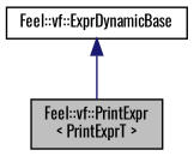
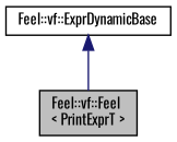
  digraph {
    fontname=Oswald
    node [color=black fontname=Oswald fontsize=10 shape=record style=filled]
-   n1 [fillcolor=grey75 fontcolor=black height=0.2 label="Feel::vf::PrintExpr\l\< PrintExprT \>" width=0.4]
+   n1 [fillcolor=grey75 fontcolor=black height=0.2 label="Feel::vf::Feel\l\< PrintExprT \>" width=0.4]
    n2 [fillcolor=white height=0.2 label="Feel::vf::ExprDynamicBase" width=0.4]
    n2 -> n1 [color=midnightblue dir=back fontname=Oswald fontsize=10 labelfontname=Helvetica labelfontsize=10 style=solid]
  }
